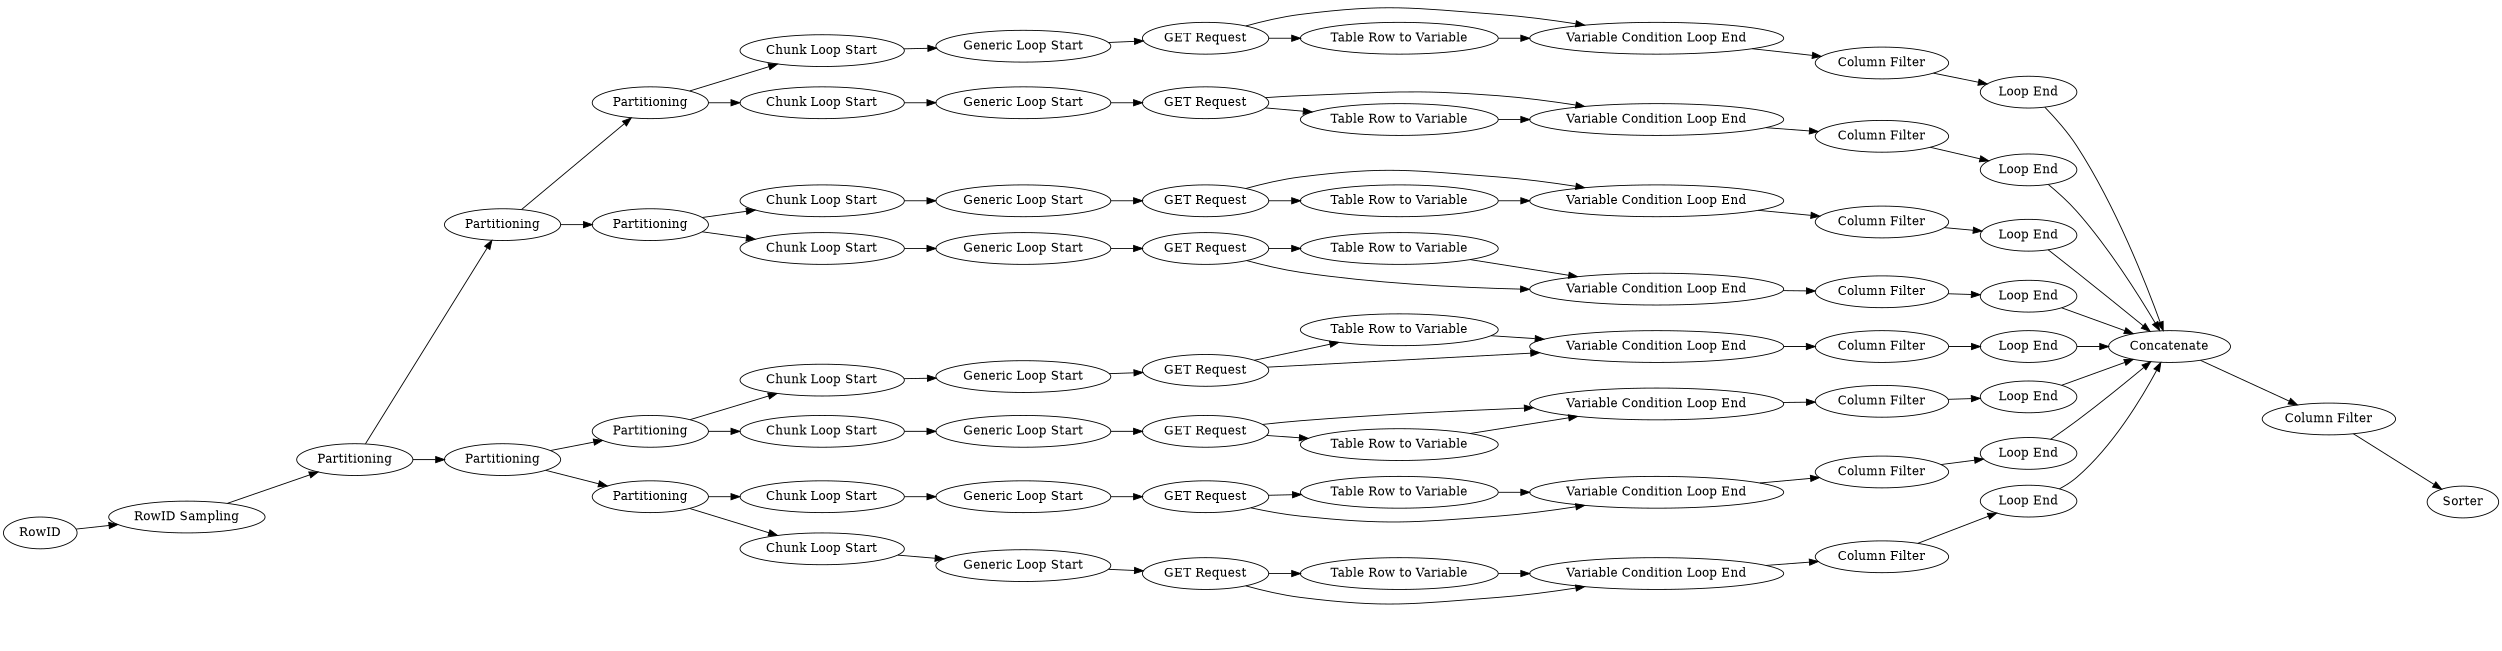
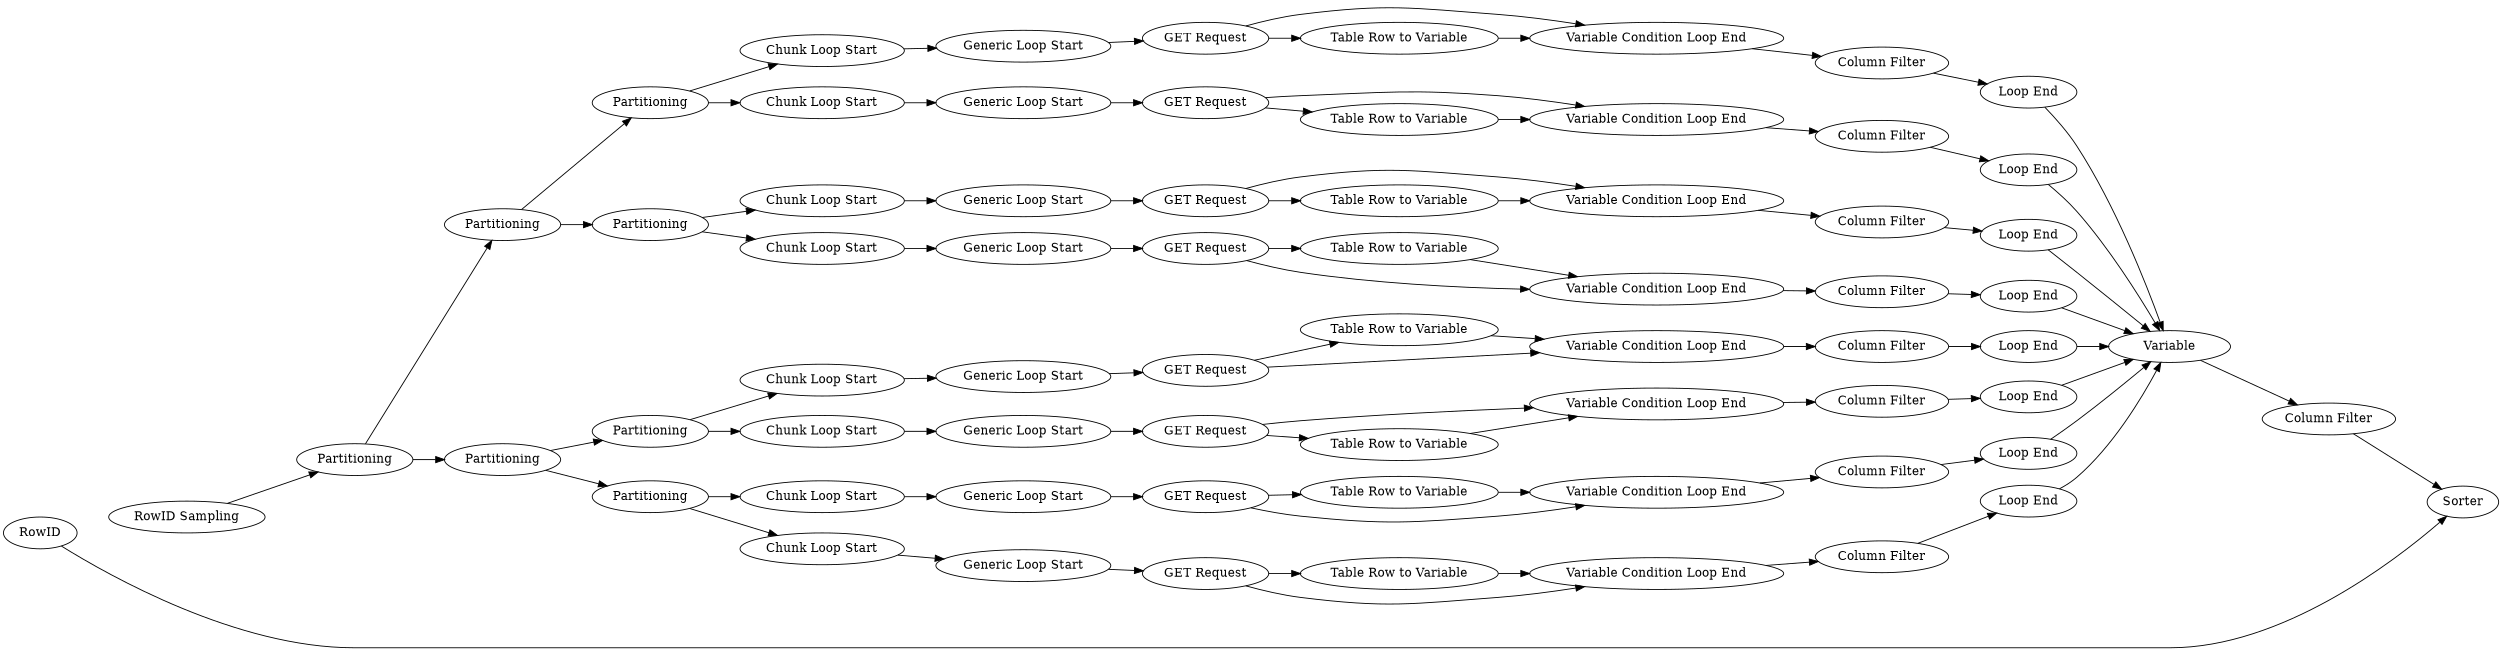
  digraph {
    rankdir=LR
    n1 [label="Generic Loop Start"]
    n2 [label="GET Request"]
    n3 [label="Table Row to Variable"]
    n4 [label="Variable Condition Loop End"]
    n5 [label="Column Filter"]
    n6 [label="GET Request"]
    n7 [label="Variable Condition Loop End"]
    n8 [label="Table Row to Variable"]
    n9 [label="Column Filter"]
    n10 [label="Loop End"]
    n11 [label="Variable Condition Loop End"]
    n12 [label="Column Filter"]
    n13 [label="Loop End"]
-   n14 [label=Concatenate]
+   n14 [label=Variable]
    n15 [label="Chunk Loop Start"]
    n16 [label="Generic Loop Start"]
    n17 [label="GET Request"]
    n18 [label="Variable Condition Loop End"]
    n19 [label="Table Row to Variable"]
    n20 [label="Column Filter"]
    n21 [label="Loop End"]
    n22 [label="Variable Condition Loop End"]
    n23 [label="Column Filter"]
    n24 [label="Loop End"]
    n25 [label="Loop End"]
    n26 [label="RowID Sampling"]
    n27 [label=Partitioning]
    n28 [label=Partitioning]
    n29 [label=Partitioning]
    n30 [label=Partitioning]
    n31 [label=Partitioning]
    n32 [label=Partitioning]
    n33 [label=Partitioning]
    n34 [label="Chunk Loop Start"]
    n35 [label="Generic Loop Start"]
    n36 [label="Column Filter"]
    n37 [label=Sorter]
    n38 [label="Table Row to Variable"]
    n39 [label="Variable Condition Loop End"]
    n40 [label="Column Filter"]
    n41 [label="Loop End"]
    n42 [label="Chunk Loop Start"]
    n43 [label="Chunk Loop Start"]
    n44 [label="Generic Loop Start"]
    n45 [label="GET Request"]
    n46 [label="Loop End"]
    n47 [label="Loop End"]
    n48 [label="GET Request"]
    n49 [label="GET Request"]
    n50 [label="Table Row to Variable"]
    n51 [label="Variable Condition Loop End"]
    n52 [label="Column Filter"]
    n53 [label="Table Row to Variable"]
    n54 [label="Variable Condition Loop End"]
    n55 [label="Column Filter"]
    n56 [label="Generic Loop Start"]
    n57 [label="Generic Loop Start"]
    n58 [label="GET Request"]
    n59 [label="Chunk Loop Start"]
    n60 [label="Generic Loop Start"]
    n61 [label="Chunk Loop Start"]
    n62 [label="Chunk Loop Start"]
    n63 [label="Generic Loop Start"]
    n64 [label="Table Row to Variable"]
    n65 [label="Chunk Loop Start"]
    n66 [label="GET Request"]
    n67 [label="Table Row to Variable"]
    n68 [label=RowID]
    n1 -> n2
    n2 -> n3
    n2 -> n4
    n3 -> n4
    n4 -> n5
    n5 -> n25
    n6 -> n7
    n6 -> n8
    n7 -> n9
    n8 -> n7
    n9 -> n10
    n10 -> n14
    n11 -> n12
    n12 -> n13
    n13 -> n14
    n14 -> n36
    n15 -> n16
    n16 -> n17
    n17 -> n18
    n17 -> n19
    n18 -> n20
    n19 -> n18
    n20 -> n21
    n21 -> n14
    n22 -> n23
    n23 -> n24
    n24 -> n14
    n25 -> n14
    n26 -> n27
    n27 -> n28
    n27 -> n29
    n28 -> n30
    n28 -> n31
    n29 -> n32
    n29 -> n33
    n30 -> n34
    n30 -> n43
    n31 -> n15
    n31 -> n59
    n32 -> n61
    n32 -> n62
    n33 -> n42
    n33 -> n65
    n34 -> n35
    n35 -> n6
    n36 -> n37
    n38 -> n39
    n39 -> n40
    n40 -> n41
    n41 -> n14
    n42 -> n1
    n43 -> n44
    n44 -> n45
    n45 -> n11
    n45 -> n64
    n46 -> n14
    n47 -> n14
    n48 -> n38
    n48 -> n39
    n49 -> n50
    n49 -> n51
    n50 -> n51
    n51 -> n52
    n52 -> n46
    n53 -> n54
    n54 -> n55
    n55 -> n47
    n56 -> n48
    n57 -> n58
    n58 -> n53
    n58 -> n54
    n59 -> n60
    n60 -> n49
    n61 -> n56
    n62 -> n63
    n63 -> n66
    n64 -> n11
    n65 -> n57
    n66 -> n22
    n66 -> n67
    n67 -> n22
-   n68 -> n26
+   n68 -> n37
  }
